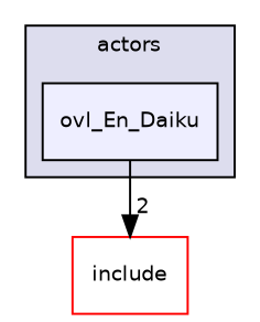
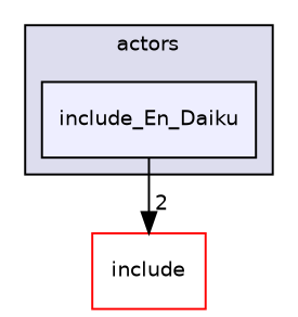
  digraph {
    compound=true
    node [fontname=Helvetica fontsize=10 shape=box style=filled]
-   n1 [fillcolor="#eeeeff" label=ovl_En_Daiku pencolor=black]
+   n1 [fillcolor="#eeeeff" label=include_En_Daiku pencolor=black]
    n2 [color=red fillcolor=white label=include]
    subgraph cluster_1 {
      bgcolor="#ddddee"
      fontname=Helvetica
      fontsize=10
      label=actors
      pencolor=black
      n1
    }
    n1 -> n2 [headlabel=2 labeldistance=1.5 labelfontname=Helvetica labelfontsize=10]
  }
